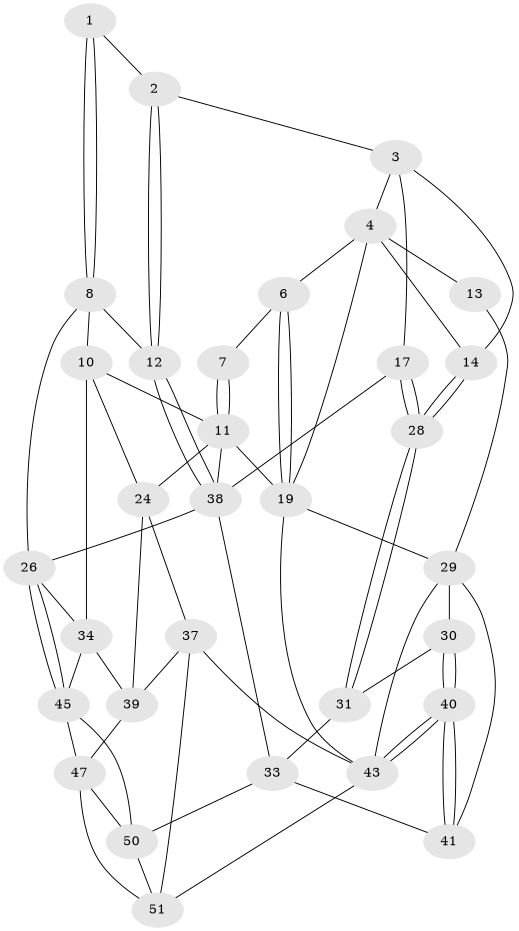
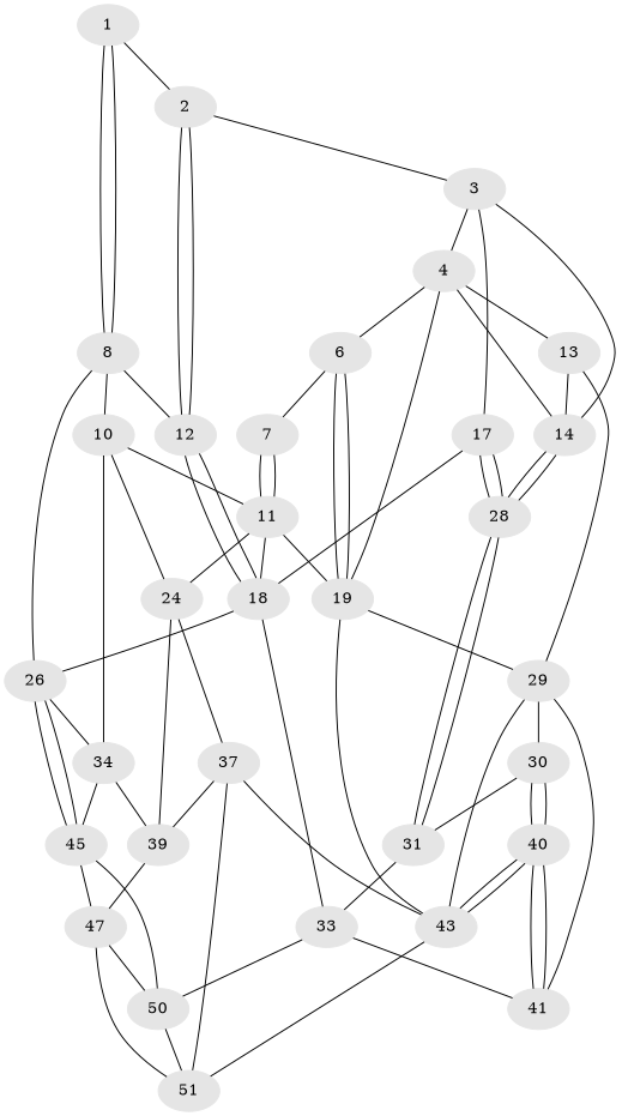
  graph {
    node [color=gray90 style=filled]
    1
    2
    8 [super="+9"]
    3 [super="+16"]
    12
    10 [super="+23"]
    26 [super="+27"]
    4 [super="+5"]
    14 [super="+15"]
    17
-   18 [super="+25" label=38]
+   18 [super="+25"]
    6
    13 [super="+21"]
    19 [super="+20"]
    28
    7
    29 [super="+42"]
    11 [super="+22"]
    43 [super="+44"]
    24 [super="+36"]
    34 [super="+35"]
    45 [super="+46"]
    37 [super="+38"]
    39 [super="+48"]
    51 [super="+54"]
    33 [super="+49"]
    30
    41
    31 [super="+32"]
    50 [super="+52"]
    47 [super="+53"]
    40
    1 -- 2
    1 -- 8
    1 -- 8
    2 -- 3
    2 -- 12
    2 -- 12
    8 -- 12
    8 -- 10
    8 -- 26
    3 -- 4
    3 -- 14
    3 -- 17
    12 -- 18
    12 -- 18
    10 -- 11
    10 -- 24
    10 -- 34
    26 -- 34
    26 -- 45
    26 -- 45
    4 -- 14
    4 -- 6
    4 -- 13
    4 -- 19
    14 -- 28
    14 -- 28
    17 -- 18
    17 -- 28
    17 -- 28
    18 -- 26
    18 -- 33
    6 -- 19
    6 -- 19
    6 -- 7
+   13 -- 14
    13 -- 29
    19 -- 29
    19 -- 43
    28 -- 31
    28 -- 31
    7 -- 11
    7 -- 11
    29 -- 43
    29 -- 30
    29 -- 41
    11 -- 18
    11 -- 19
    11 -- 24
    43 -- 51
    24 -- 37
    24 -- 39
    34 -- 45
    34 -- 39
    45 -- 50
    45 -- 47
    37 -- 43
    37 -- 39
    37 -- 51
    39 -- 47
    33 -- 41
    33 -- 50
    30 -- 31
    30 -- 40
    30 -- 40
    31 -- 33
    50 -- 51
    47 -- 51
    47 -- 50
    40 -- 43
    40 -- 43
    40 -- 41
    40 -- 41
  }
